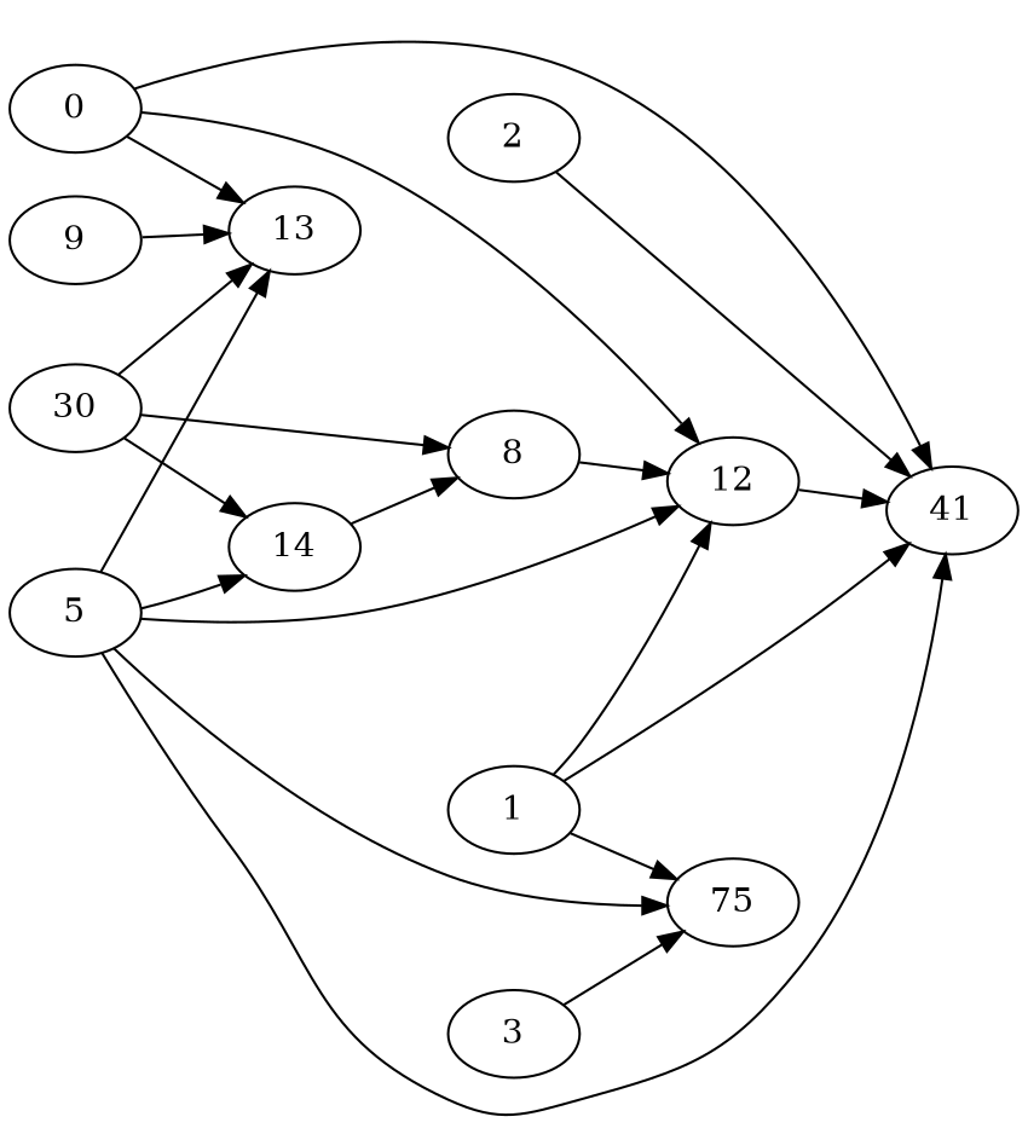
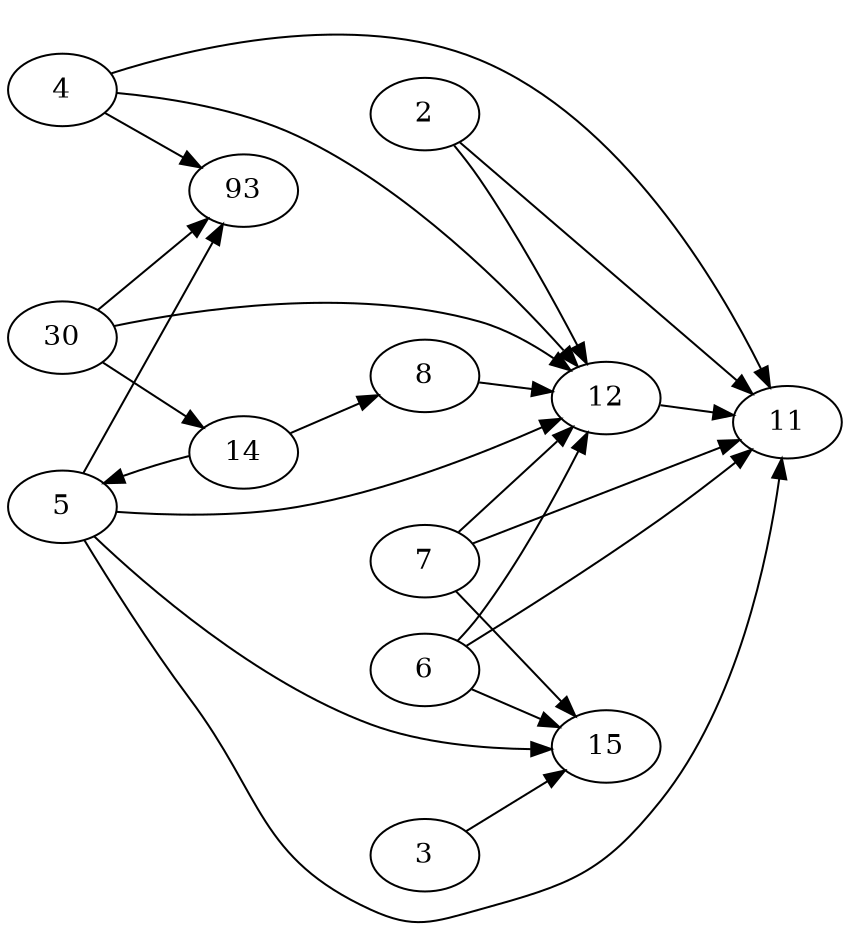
  digraph {
    rankdir=LR
    node [alpha=0.16]
-   13 [expect_size=9619456]
+   13 [expect_size=9619456 label=93]
    2 [alpha=0.12 expect_size=41668608]
-   11 [alpha=0.09 expect_size=41927680 label=41]
+   11 [alpha=0.09 expect_size=41927680]
    12 [alpha=0.10 expect_size=29590528]
    3 [expect_size=7017472]
-   15 [expect_size=46400512 label=75]
-   4 [alpha=0.20 expect_size=19368960 label=0]
+   15 [expect_size=46400512]
+   4 [alpha=0.20 expect_size=19368960]
    5 [alpha=0.09 expect_size=18328576]
    14 [alpha=0.15 expect_size=46854144]
    8 [alpha=0.08 expect_size=37685248]
-   6 [alpha=0.03 expect_size=47771648 label=1]
-   9 [alpha=0.04 expect_size=40232960]
+   6 [alpha=0.03 expect_size=47771648]
+   7 [alpha=0.05 expect_size=45834240]
    n14 [alpha=0.13 expect_size=8536064 label=30]
    2 -> 11
+   2 -> 12
    12 -> 11
    3 -> 15
    4 -> 13
    4 -> 11
    4 -> 12
    5 -> 13
    5 -> 11
    5 -> 12
    5 -> 15
-   5 -> 14
+   14 -> 5
    14 -> 8
    8 -> 12
    6 -> 11
    6 -> 12
    6 -> 15
-   9 -> 13
+   7 -> 11
+   7 -> 12
+   7 -> 15
    n14 -> 13
-   n14 -> 8
+   n14 -> 12
    n14 -> 14
  }
